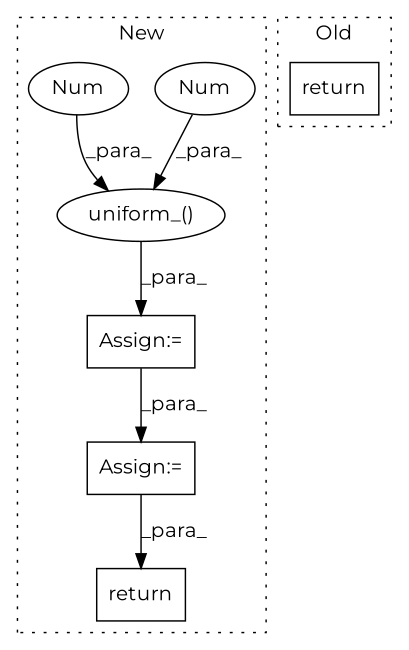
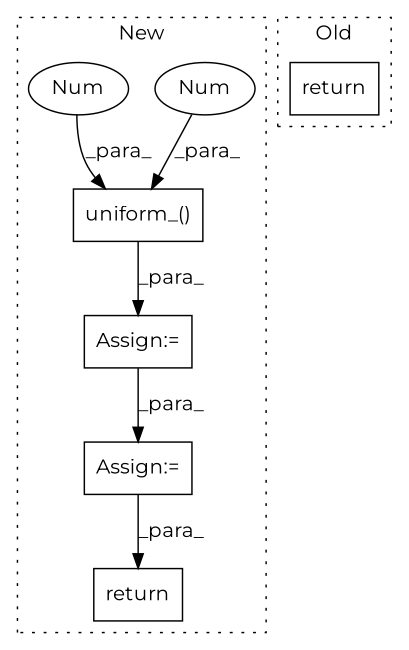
  digraph {
    fontname=Montserrat
    node [a=76 l=1 shape=box fontname=Montserrat]
    edge [fontname=Montserrat]
-   n1 [a=75 l="39,1" label="uniform_()" s="3593,3636" shape=ellipse]
+   n1 [a=75 l="39,1" label="uniform_()" s="3593,3636"]
    n2 [label=Num s=3632 shape=ellipse]
    n3 [a=68 l=3 label="Assign:=" s=3590]
    n4 [a=68 l=3 label="Assign:=" s=3677]
    n5 [label=Num s=3635 shape=ellipse]
    n6 [a=93 l=7 label=return s=3823]
    n7 [a=93 l=7 label=return s=3450]
    subgraph cluster_1 {
      label=New
      style=dotted
      n1
      n2
      n3
      n4
      n5
      n6
    }
    subgraph cluster_2 {
      label=Old
      style=dotted
      n7
    }
    n1 -> n3 [label=_para_]
    n2 -> n1 [label=_para_]
    n3 -> n4 [label=_para_]
    n4 -> n6 [label=_para_]
    n5 -> n1 [label=_para_]
  }
